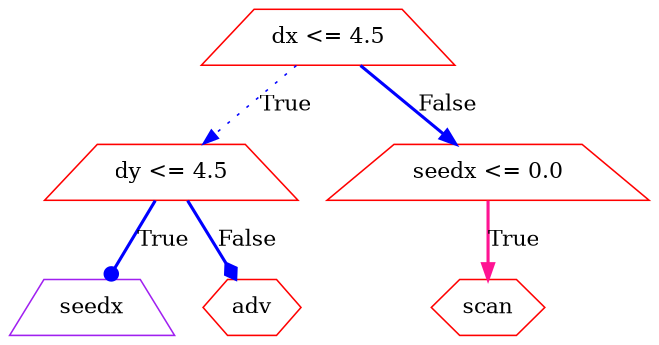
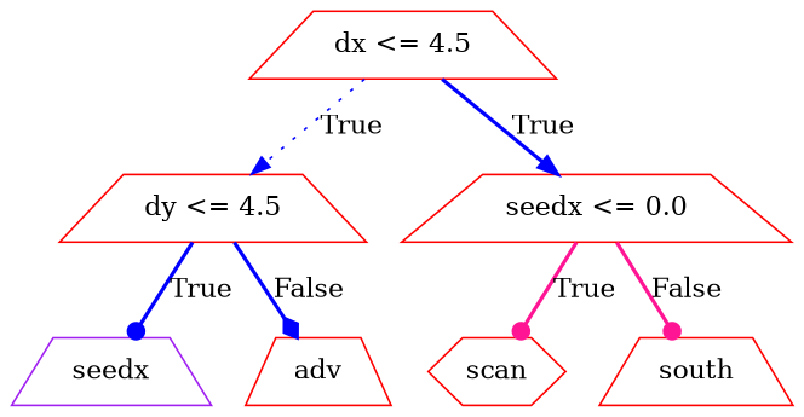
  digraph {
    node [color=red shape=trapezium]
    edge [arrowhead=dot color=blue style=bold]
    n1 [label="dx <= 4.5"]
    n2 [label="dy <= 4.5"]
    n3 [label="seedx <= 0.0"]
    n4 [color=purple label=seedx]
-   n5 [label=adv shape=hexagon]
+   n5 [label=adv]
    n6 [label=scan shape=hexagon]
+   n7 [label=south]
    n1 -> n2 [arrowhead=normal label=True style=dotted]
-   n1 -> n3 [arrowhead=normal label=False]
+   n1 -> n3 [arrowhead=normal label=True]
    n2 -> n4 [label=True]
    n2 -> n5 [arrowhead=diamond label=False]
-   n3 -> n6 [arrowhead=normal color=deeppink label=True]
+   n3 -> n6 [color=deeppink label=True]
+   n3 -> n7 [color=deeppink label=False]
  }
